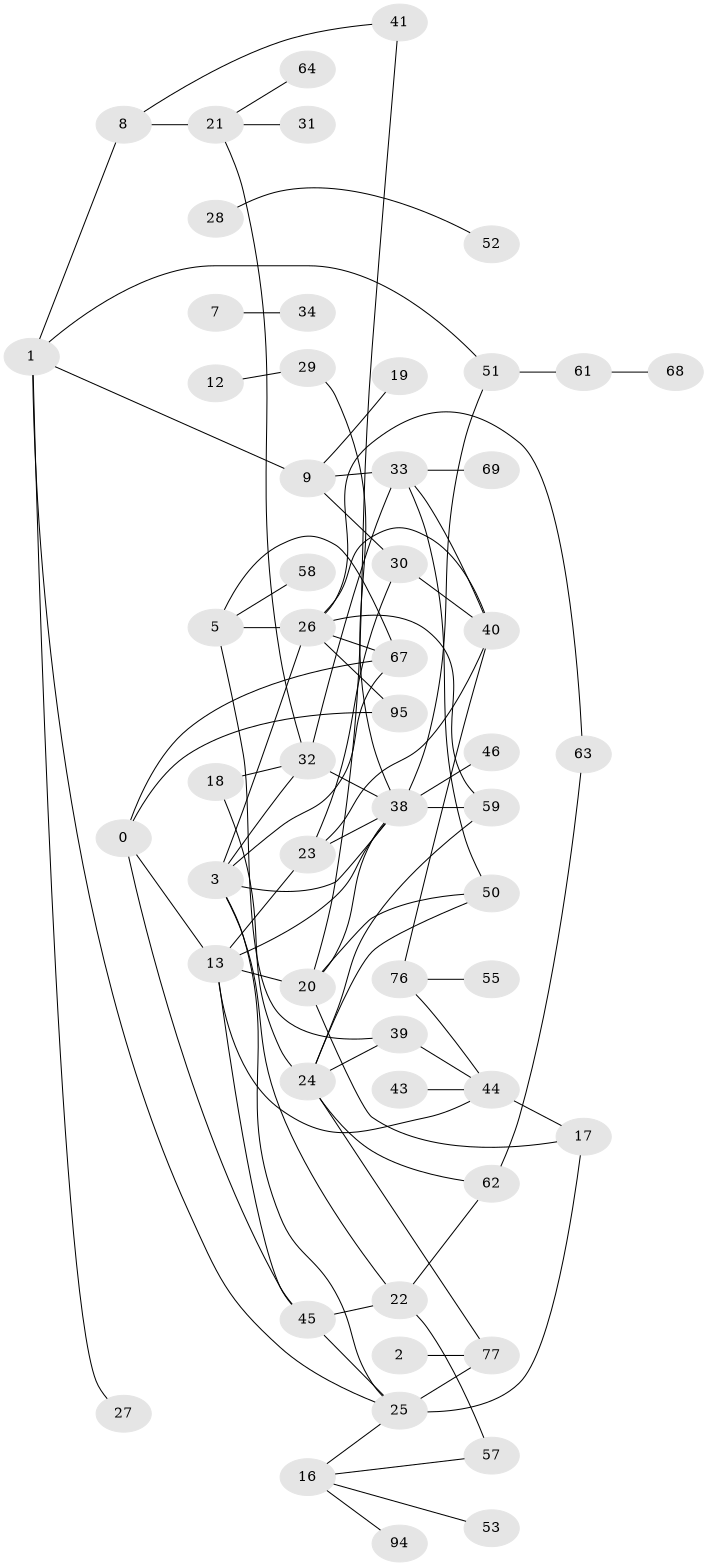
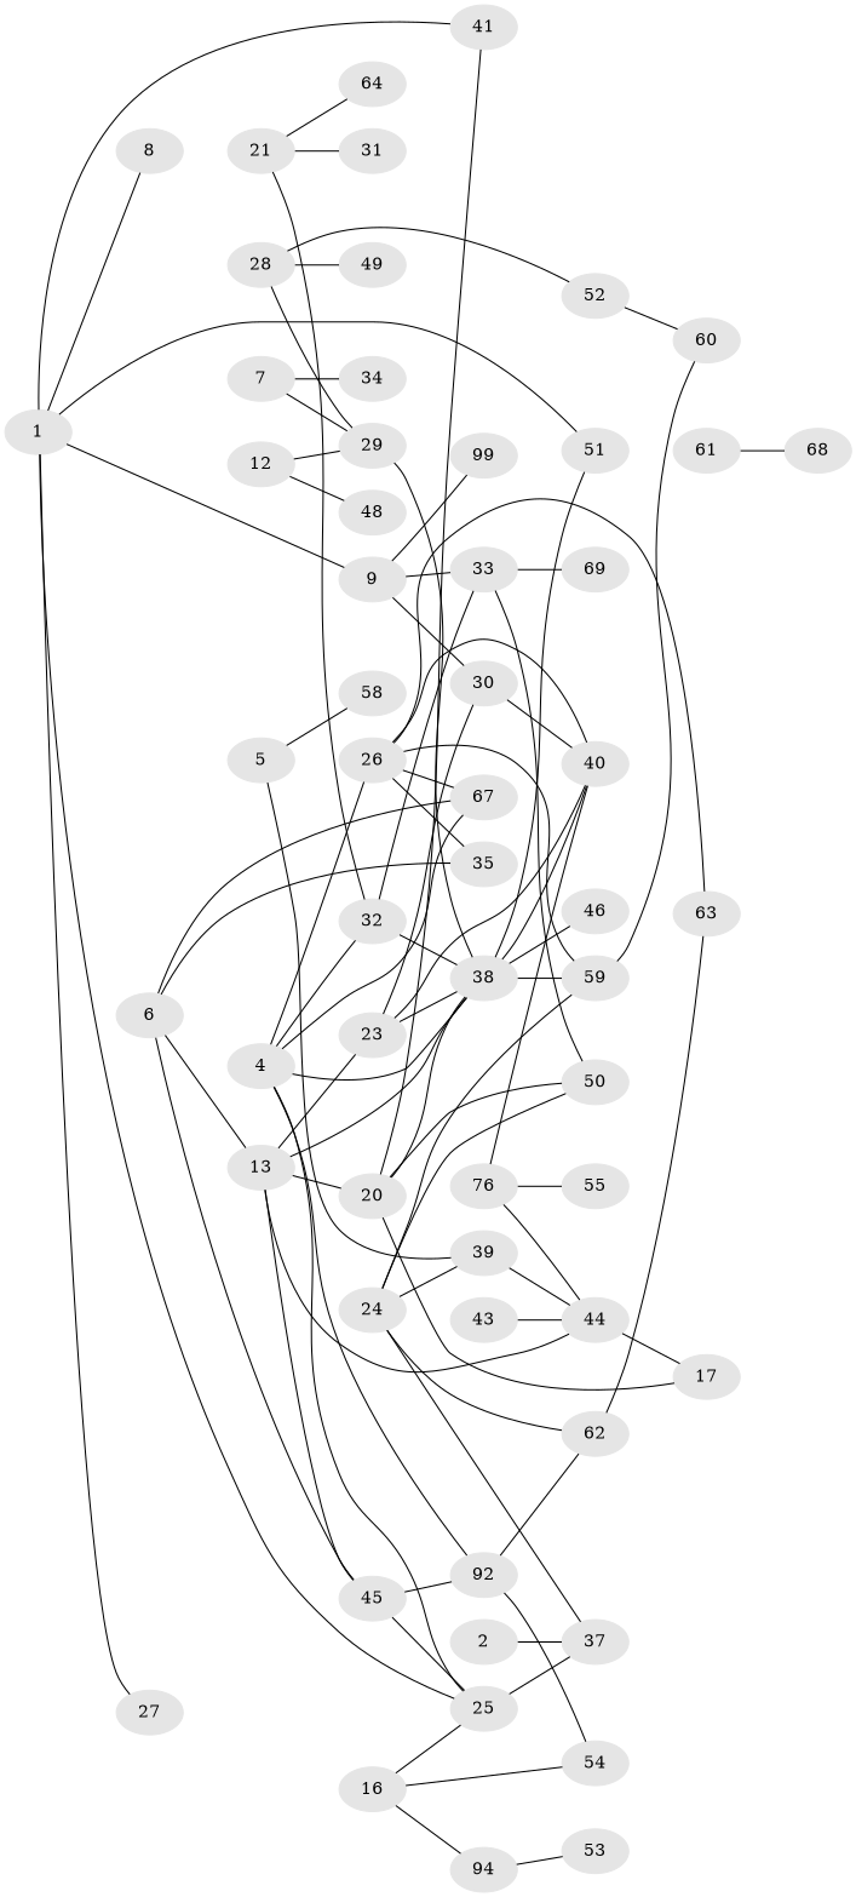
  graph {
    rankdir=LR
    node [color=gray90 style=filled]
    edge [weight=1.0]
    1
    8
    9
    25
    27
    51
    21
    41
-   19
+   19 [label=99]
    30
    33
-   37 [label=77]
+   37
    n13 [label=17]
    61
    2
-   3
-   22
+   3 [label=4]
+   22 [label=92]
    26
    32
    38
    67
-   57
+   57 [label=54]
    62
-   35 [label=95]
+   35
    40
    59
    63
    46
    5
    39
    58
-   18
    24
    44
-   6 [label=0]
+   6
    13
    n37 [label=45]
    20
    23
    n40 [label=34]
    7
    29
    31
    64
    50
    n46 [label=69]
    12
+   48
    16
    53
    n51 [label=94]
+   60
    28
+   49
    52
    n56 [label=76]
    55
    43
    68
    1 -- 8
    1 -- 9
    1 -- 25
    1 -- 27
    1 -- 51
-   8 -- 21
-   8 -- 41
+   1 -- 41
    9 -- 19
    9 -- 30
    9 -- 33
    25 -- 37
-   25 -- n13
-   51 -- 61
    21 -- 32
    21 -- 31
    21 -- 64
    30 -- 40
-   33 -- 40
+   38 -- 40
    33 -- 50
    33 -- n46
    61 -- 68
    2 -- 37
    3 -- 25
    3 -- 22
    3 -- 26
    3 -- 32
    3 -- 38
    3 -- 67
    22 -- 57
    22 -- 62
    26 -- 67
    26 -- 35
    26 -- 40
    26 -- 59
    26 -- 63
    32 -- 33
    32 -- 38 [weight=2.0]
    38 -- 51
    38 -- 59 [weight=2.0]
    38 -- 46 [weight=2.0]
    62 -- 63
-   5 -- 26 [weight=2.0]
-   5 -- 67
+   59 -- 60
    5 -- 39
    5 -- 58
    39 -- 44
-   18 -- 32
-   18 -- 24
    24 -- 37
    24 -- 62
    24 -- 59
    24 -- 39
    24 -- 50
    44 -- n13
    6 -- 67
    6 -- 35
    6 -- 13
    6 -- n37
    13 -- 38
    13 -- 44
    13 -- n37
    13 -- 20
    13 -- 23
    n37 -- 25
    n37 -- 22
    20 -- 41
    20 -- n13
    20 -- 38
    20 -- 50
    23 -- 30
    23 -- 38
    23 -- 40
    7 -- n40
+   7 -- 29
    29 -- 38
    12 -- 29
+   12 -- 48
    16 -- 25
    16 -- 57
-   16 -- 53
+   n51 -- 53
    16 -- n51
+   28 -- 29
+   28 -- 49
    28 -- 52
+   52 -- 60
    n56 -- 40
    n56 -- 44
    n56 -- 55
    43 -- 44
  }
